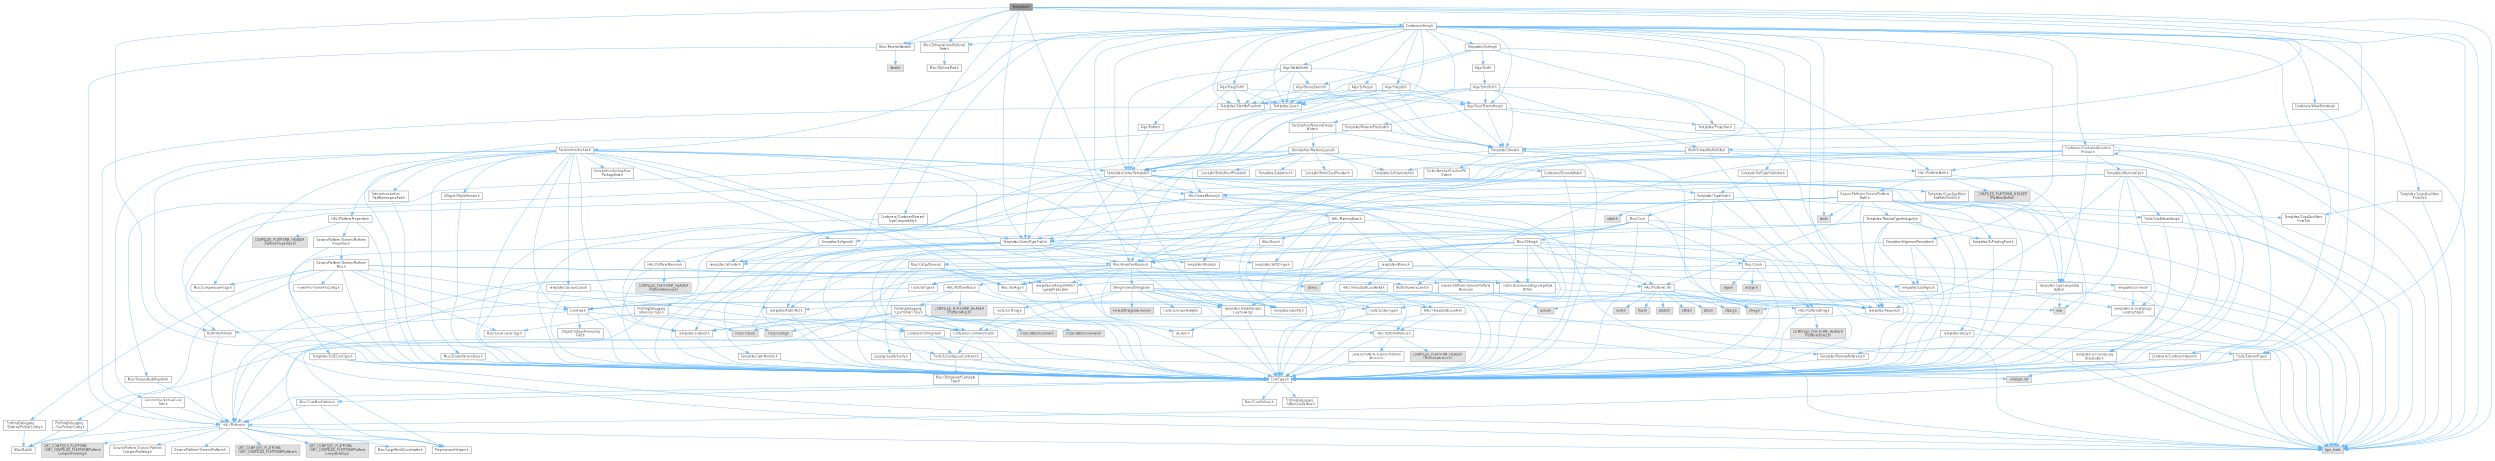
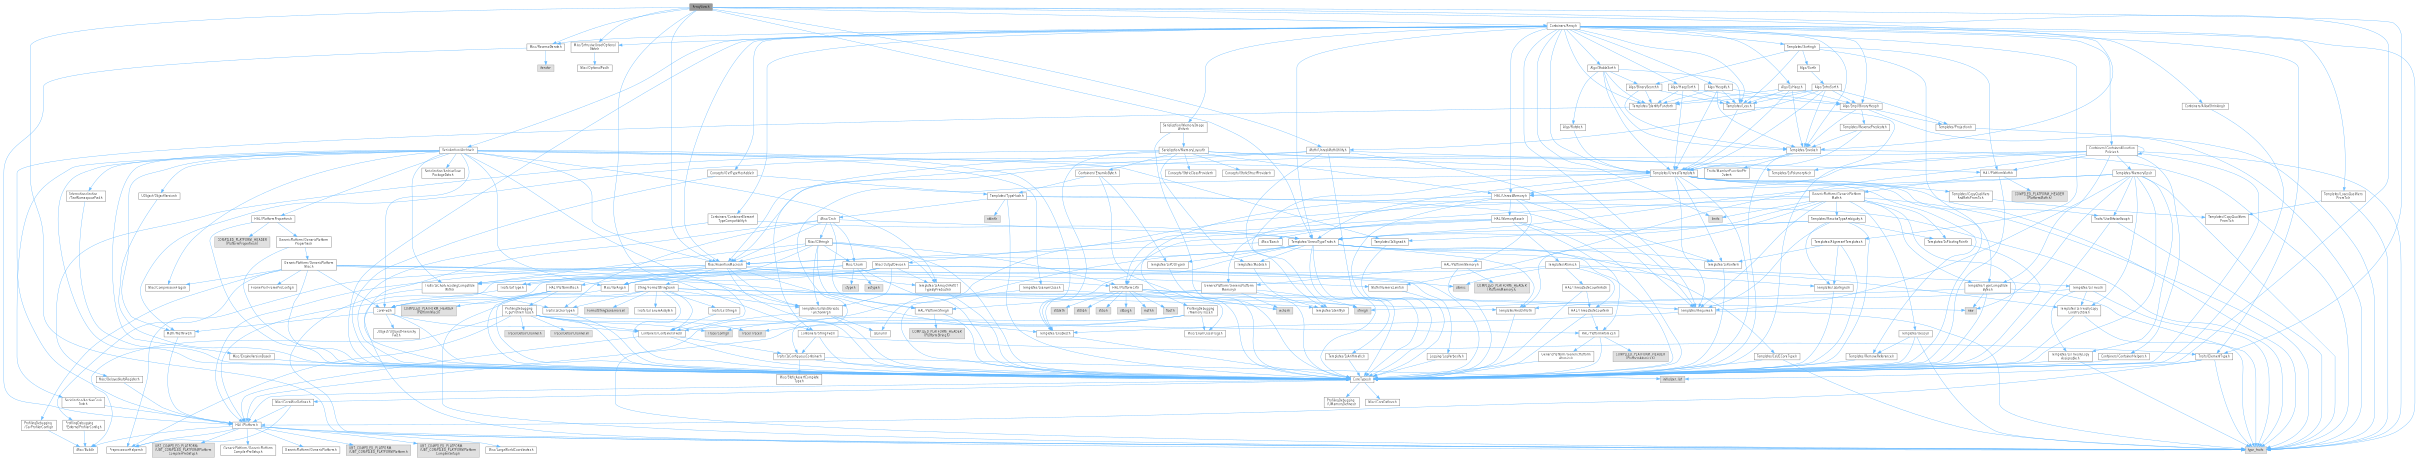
  digraph {
    fontname="Comic Neue"
    node [color=grey40 fillcolor=white fontname="Comic Neue" fontsize=10 shape=box style=filled]
    edge [color=steelblue1 fontname="Comic Neue" fontsize=10 labelfontname=Helvetica labelfontsize=10 style=solid]
    n1 [color=gray40 fillcolor=grey60 fontcolor=black height=0.2 label="ArrayView.h" width=0.4]
    n2 [height=0.2 label="CoreTypes.h" width=0.4]
    n3 [color=grey60 fillcolor="#E0E0E0" height=0.2 label=type_traits width=0.4]
    n4 [height=0.2 label="Containers/ContainersFwd.h" width=0.4]
    n5 [height=0.2 label="Misc/AssertionMacros.h" width=0.4]
    n6 [height=0.2 label="Traits/ElementType.h" width=0.4]
    n7 [height=0.2 label="Misc/ReverseIterate.h" width=0.4]
    n8 [height=0.2 label="Misc/IntrusiveUnsetOptional\lState.h" width=0.4]
    n9 [height=0.2 label="Templates/Invoke.h" width=0.4]
    n10 [height=0.2 label="Templates/UnrealTypeTraits.h" width=0.4]
    n11 [height=0.2 label="Containers/Array.h" width=0.4]
    n12 [height=0.2 label="Math/UnrealMathUtility.h" width=0.4]
    n13 [height=0.2 label="HAL/Platform.h" width=0.4]
    n14 [height=0.2 label="ProfilingDebugging\l/UMemoryDefines.h" width=0.4]
    n15 [height=0.2 label="Misc/CoreMiscDefines.h" width=0.4]
    n16 [height=0.2 label="Misc/CoreDefines.h" width=0.4]
    n17 [height=0.2 label="Traits/IsContiguousContainer.h" width=0.4]
    n18 [height=0.2 label="PreprocessorHelpers.h" width=0.4]
    n19 [height=0.2 label="HAL/PlatformMisc.h" width=0.4]
    n20 [height=0.2 label="Templates/EnableIf.h" width=0.4]
    n21 [height=0.2 label="Templates/IsArrayOrRefOf\lTypeByPredicate.h" width=0.4]
    n22 [height=0.2 label="Templates/IsValidVariadic\lFunctionArg.h" width=0.4]
    n23 [height=0.2 label="Traits/IsCharEncodingCompatible\lWith.h" width=0.4]
    n24 [height=0.2 label="Misc/VarArgs.h" width=0.4]
    n25 [height=0.2 label="String/FormatStringSan.h" width=0.4]
    n26 [color=grey60 fillcolor="#E0E0E0" height=0.2 label=atomic width=0.4]
    n27 [color=grey60 fillcolor="#E0E0E0" height=0.2 label=initializer_list width=0.4]
    n28 [color=grey60 fillcolor="#E0E0E0" height=0.2 label=iterator width=0.4]
    n29 [height=0.2 label="Misc/OptionalFwd.h" width=0.4]
    n30 [height=0.2 label="Traits/MemberFunctionPtr\lOuter.h" width=0.4]
    n31 [height=0.2 label="Templates/UnrealTemplate.h" width=0.4]
    n32 [height=0.2 label="IsEnum.h" width=0.4]
    n33 [height=0.2 label="Templates/IsPointer.h" width=0.4]
    n34 [height=0.2 label="Templates/AndOrNot.h" width=0.4]
    n35 [height=0.2 label="Templates/IsTriviallyCopy\lConstructible.h" width=0.4]
    n36 [height=0.2 label="Templates/IsArithmetic.h" width=0.4]
    n37 [height=0.2 label="Templates/Models.h" width=0.4]
    n38 [height=0.2 label="Templates/IsPODType.h" width=0.4]
    n39 [height=0.2 label="Templates/IsUECoreType.h" width=0.4]
    n40 [height=0.2 label="Templates/Requires.h" width=0.4]
    n41 [height=0.2 label="HAL/UnrealMemory.h" width=0.4]
    n42 [height=0.2 label="Containers/AllowShrinking.h" width=0.4]
    n43 [height=0.2 label="Containers/ContainerAllocation\lPolicies.h" width=0.4]
    n44 [color=grey60 fillcolor="#E0E0E0" height=0.2 label=limits width=0.4]
    n45 [height=0.2 label="Containers/ContainerElement\lTypeCompatibility.h" width=0.4]
    n46 [height=0.2 label="Serialization/Archive.h" width=0.4]
    n47 [height=0.2 label="Serialization/MemoryImage\lWriter.h" width=0.4]
    n48 [height=0.2 label="Algo/Heapify.h" width=0.4]
    n49 [height=0.2 label="Algo/Impl/BinaryHeap.h" width=0.4]
    n50 [height=0.2 label="Templates/IdentityFunctor.h" width=0.4]
    n51 [height=0.2 label="Templates/Less.h" width=0.4]
    n52 [height=0.2 label="Algo/HeapSort.h" width=0.4]
    n53 [height=0.2 label="Algo/IsHeap.h" width=0.4]
    n54 [height=0.2 label="Algo/StableSort.h" width=0.4]
    n55 [height=0.2 label="Concepts/GetTypeHashable.h" width=0.4]
    n56 [height=0.2 label="Templates/LosesQualifiers\lFromTo.h" width=0.4]
    n57 [height=0.2 label="Templates/Sorting.h" width=0.4]
    n58 [height=0.2 label="Templates/AlignmentTemplates.h" width=0.4]
    n59 [height=0.2 label="Math/MathFwd.h" width=0.4]
    n60 [height=0.2 label="Templates/Identity.h" width=0.4]
    n61 [height=0.2 label="HAL/PlatformMath.h" width=0.4]
    n62 [height=0.2 label="Misc/Build.h" width=0.4]
    n63 [height=0.2 label="Misc/LargeWorldCoordinates.h" width=0.4]
    n64 [color=grey60 fillcolor="#E0E0E0" height=0.2 label="UBT_COMPILED_PLATFORM\l/UBT_COMPILED_PLATFORMPlatform\lCompilerPreSetup.h" width=0.4]
    n65 [height=0.2 label="GenericPlatform/GenericPlatform\lCompilerPreSetup.h" width=0.4]
    n66 [height=0.2 label="GenericPlatform/GenericPlatform.h" width=0.4]
    n67 [color=grey60 fillcolor="#E0E0E0" height=0.2 label="UBT_COMPILED_PLATFORM\l/UBT_COMPILED_PLATFORMPlatform.h" width=0.4]
    n68 [color=grey60 fillcolor="#E0E0E0" height=0.2 label="UBT_COMPILED_PLATFORM\l/UBT_COMPILED_PLATFORMPlatform\lCompilerSetup.h" width=0.4]
    n69 [height=0.2 label="Misc/StaticAssertComplete\lType.h" width=0.4]
    n70 [color=grey60 fillcolor="#E0E0E0" height=0.2 label="COMPILED_PLATFORM_HEADER\l(PlatformMisc.h)" width=0.4]
    n71 [height=0.2 label="ProfilingDebugging\l/CpuProfilerTrace.h" width=0.4]
    n72 [height=0.2 label="CoreFwd.h" width=0.4]
    n73 [height=0.2 label="Traits/IsCharType.h" width=0.4]
    n74 [height=0.2 label="Traits/IsTEnumAsByte.h" width=0.4]
    n75 [height=0.2 label="Traits/IsTString.h" width=0.4]
    n76 [color=grey60 fillcolor="#E0E0E0" height=0.2 label="FormatStringSanErrors.inl" width=0.4]
    n77 [height=0.2 label="GenericPlatform/GenericPlatform\lMisc.h" width=0.4]
    n78 [height=0.2 label="Containers/StringFwd.h" width=0.4]
    n79 [height=0.2 label="FramePro/FrameProConfig.h" width=0.4]
    n80 [height=0.2 label="HAL/PlatformCrt.h" width=0.4]
    n81 [height=0.2 label="Math/NumericLimits.h" width=0.4]
    n82 [height=0.2 label="Misc/CompressionFlags.h" width=0.4]
    n83 [height=0.2 label="Misc/EnumClassFlags.h" width=0.4]
    n84 [height=0.2 label="ProfilingDebugging\l/CsvProfilerConfig.h" width=0.4]
    n85 [height=0.2 label="ProfilingDebugging\l/ExternalProfilerConfig.h" width=0.4]
    n86 [height=0.2 label="HAL/PlatformAtomics.h" width=0.4]
    n87 [color=grey60 fillcolor="#E0E0E0" height=0.2 label="Trace/Config.h" width=0.4]
    n88 [color=grey60 fillcolor="#E0E0E0" height=0.2 label="Trace/Detail/Channel.h" width=0.4]
    n89 [color=grey60 fillcolor="#E0E0E0" height=0.2 label="Trace/Detail/Channel.inl" width=0.4]
    n90 [color=grey60 fillcolor="#E0E0E0" height=0.2 label="Trace/Trace.h" width=0.4]
    n91 [height=0.2 label="UObject/UObjectHierarchy\lFwd.h" width=0.4]
    n92 [color=grey60 fillcolor="#E0E0E0" height=0.2 label=new width=0.4]
    n93 [color=grey60 fillcolor="#E0E0E0" height=0.2 label="wchar.h" width=0.4]
    n94 [color=grey60 fillcolor="#E0E0E0" height=0.2 label="stddef.h" width=0.4]
    n95 [color=grey60 fillcolor="#E0E0E0" height=0.2 label="stdlib.h" width=0.4]
    n96 [color=grey60 fillcolor="#E0E0E0" height=0.2 label="stdio.h" width=0.4]
    n97 [color=grey60 fillcolor="#E0E0E0" height=0.2 label="stdarg.h" width=0.4]
    n98 [color=grey60 fillcolor="#E0E0E0" height=0.2 label="math.h" width=0.4]
    n99 [color=grey60 fillcolor="#E0E0E0" height=0.2 label="float.h" width=0.4]
    n100 [color=grey60 fillcolor="#E0E0E0" height=0.2 label="string.h" width=0.4]
    n101 [height=0.2 label="GenericPlatform/GenericPlatform\lAtomics.h" width=0.4]
    n102 [color=grey60 fillcolor="#E0E0E0" height=0.2 label="COMPILED_PLATFORM_HEADER\l(PlatformAtomics.h)" width=0.4]
    n103 [height=0.2 label="Templates/CopyQualifiers\lAndRefsFromTo.h" width=0.4]
    n104 [height=0.2 label="Templates/RemoveReference.h" width=0.4]
    n105 [height=0.2 label="Templates/TypeCompatible\lBytes.h" width=0.4]
    n106 [height=0.2 label="Traits/UseBitwiseSwap.h" width=0.4]
    n107 [height=0.2 label="GenericPlatform/GenericPlatform\lMemory.h" width=0.4]
    n108 [height=0.2 label="HAL/MemoryBase.h" width=0.4]
    n109 [height=0.2 label="HAL/PlatformMemory.h" width=0.4]
    n110 [height=0.2 label="ProfilingDebugging\l/MemoryTrace.h" width=0.4]
    n111 [height=0.2 label="Templates/CopyQualifiers\lFromTo.h" width=0.4]
    n112 [height=0.2 label="HAL/PlatformString.h" width=0.4]
    n113 [height=0.2 label="Misc/Exec.h" width=0.4]
    n114 [height=0.2 label="Misc/OutputDevice.h" width=0.4]
    n115 [height=0.2 label="Templates/Atomic.h" width=0.4]
    n116 [color=grey60 fillcolor="#E0E0E0" height=0.2 label="COMPILED_PLATFORM_HEADER\l(PlatformMemory.h)" width=0.4]
    n117 [color=grey60 fillcolor="#E0E0E0" height=0.2 label="COMPILED_PLATFORM_HEADER\l(PlatformString.h)" width=0.4]
    n118 [height=0.2 label="Logging/LogVerbosity.h" width=0.4]
    n119 [height=0.2 label="HAL/ThreadSafeCounter.h" width=0.4]
    n120 [height=0.2 label="HAL/ThreadSafeCounter64.h" width=0.4]
    n121 [height=0.2 label="Templates/IsIntegral.h" width=0.4]
    n122 [height=0.2 label="Templates/IsTrivial.h" width=0.4]
    n123 [height=0.2 label="Traits/IntType.h" width=0.4]
    n124 [height=0.2 label="Templates/IsTriviallyCopy\lAssignable.h" width=0.4]
    n125 [height=0.2 label="Containers/ContainerHelpers.h" width=0.4]
    n126 [height=0.2 label="Templates/IsPolymorphic.h" width=0.4]
    n127 [height=0.2 label="Templates/MemoryOps.h" width=0.4]
    n128 [height=0.2 label="Templates/IsSigned.h" width=0.4]
    n129 [height=0.2 label="HAL/PlatformProperties.h" width=0.4]
    n130 [height=0.2 label="Internationalization\l/TextNamespaceFwd.h" width=0.4]
    n131 [height=0.2 label="Misc/EngineVersionBase.h" width=0.4]
    n132 [height=0.2 label="Serialization/ArchiveCook\lData.h" width=0.4]
    n133 [height=0.2 label="Serialization/ArchiveSave\lPackageData.h" width=0.4]
    n134 [height=0.2 label="Templates/IsEnumClass.h" width=0.4]
    n135 [height=0.2 label="UObject/ObjectVersion.h" width=0.4]
    n136 [height=0.2 label="Serialization/MemoryLayout.h" width=0.4]
    n137 [height=0.2 label="Templates/Projection.h" width=0.4]
    n138 [height=0.2 label="Templates/ReversePredicate.h" width=0.4]
    n139 [height=0.2 label="Algo/BinarySearch.h" width=0.4]
    n140 [height=0.2 label="Algo/Rotate.h" width=0.4]
    n141 [height=0.2 label="Templates/TypeHash.h" width=0.4]
    n142 [height=0.2 label="Algo/Sort.h" width=0.4]
    n143 [height=0.2 label="GenericPlatform/GenericPlatform\lMath.h" width=0.4]
    n144 [color=grey60 fillcolor="#E0E0E0" height=0.2 label="COMPILED_PLATFORM_HEADER\l(PlatformMath.h)" width=0.4]
    n145 [height=0.2 label="Templates/Decay.h" width=0.4]
    n146 [height=0.2 label="Templates/IsFloatingPoint.h" width=0.4]
    n147 [height=0.2 label="Templates/ResolveTypeAmbiguity.h" width=0.4]
    n148 [height=0.2 label="GenericPlatform/GenericPlatform\lProperties.h" width=0.4]
    n149 [color=grey60 fillcolor="#E0E0E0" height=0.2 label="COMPILED_PLATFORM_HEADER\l(PlatformProperties.h)" width=0.4]
    n150 [height=0.2 label="Concepts/StaticClassProvider.h" width=0.4]
    n151 [height=0.2 label="Concepts/StaticStructProvider.h" width=0.4]
    n152 [height=0.2 label="Containers/EnumAsByte.h" width=0.4]
    n153 [height=0.2 label="Misc/DelayedAutoRegister.h" width=0.4]
-   n154 [height=0.2 label="Templates/IsAbstract.h" width=0.4]
    n155 [height=0.2 label="Misc/Crc.h" width=0.4]
    n156 [color=grey60 fillcolor="#E0E0E0" height=0.2 label="stdint.h" width=0.4]
    n157 [height=0.2 label="Misc/CString.h" width=0.4]
    n158 [height=0.2 label="Misc/Char.h" width=0.4]
    n159 [color=grey60 fillcolor="#E0E0E0" height=0.2 label="ctype.h" width=0.4]
    n160 [color=grey60 fillcolor="#E0E0E0" height=0.2 label="wctype.h" width=0.4]
    n161 [height=0.2 label="Algo/IntroSort.h" width=0.4]
    n1 -> n2
    n1 -> n3
    n1 -> n4
    n1 -> n5
    n1 -> n6
    n1 -> n7
    n1 -> n8
    n1 -> n9
    n1 -> n10
    n1 -> n11
    n1 -> n12
    n2 -> n13
    n2 -> n14
    n2 -> n15
    n2 -> n16
    n4 -> n2
    n4 -> n13
    n4 -> n17
    n5 -> n2
    n5 -> n13
    n5 -> n18
    n5 -> n19
    n5 -> n20
    n5 -> n21
    n5 -> n22
    n5 -> n23
    n5 -> n24
    n5 -> n25
    n5 -> n26
    n6 -> n3
    n6 -> n13
    n6 -> n27
    n7 -> n13
    n7 -> n28
    n8 -> n29
    n9 -> n2
    n9 -> n3
    n9 -> n30
    n9 -> n31
    n10 -> n2
    n10 -> n5
    n10 -> n20
    n10 -> n32
    n10 -> n33
    n10 -> n34
    n10 -> n35
    n10 -> n36
    n10 -> n37
    n10 -> n38
    n10 -> n39
    n11 -> n2
    n11 -> n3
    n11 -> n5
    n11 -> n6
    n11 -> n7
    n11 -> n8
    n11 -> n9
    n11 -> n10
    n11 -> n31
    n11 -> n40
    n11 -> n41
    n11 -> n42
    n11 -> n43
    n11 -> n44
    n11 -> n45
    n11 -> n46
    n11 -> n47
    n11 -> n48
    n11 -> n49
    n11 -> n50
    n11 -> n51
    n11 -> n52
    n11 -> n53
    n11 -> n54
    n11 -> n55
    n11 -> n56
    n11 -> n57
    n11 -> n58
    n12 -> n2
    n12 -> n5
    n12 -> n40
    n12 -> n59
    n12 -> n60
    n12 -> n61
    n13 -> n3
    n13 -> n18
    n13 -> n62
    n13 -> n63
    n13 -> n64
    n13 -> n65
    n13 -> n66
    n13 -> n67
    n13 -> n68
    n15 -> n13
    n15 -> n18
    n17 -> n2
    n17 -> n27
    n17 -> n69
    n19 -> n2
    n19 -> n70
    n19 -> n71
    n19 -> n72
    n20 -> n2
    n21 -> n2
    n22 -> n2
    n22 -> n3
    n22 -> n32
    n23 -> n3
    n23 -> n73
    n24 -> n2
    n25 -> n2
    n25 -> n3
    n25 -> n4
    n25 -> n22
    n25 -> n40
    n25 -> n60
    n25 -> n73
    n25 -> n74
    n25 -> n75
    n25 -> n76
    n31 -> n2
    n31 -> n3
    n31 -> n10
    n31 -> n17
    n31 -> n33
    n31 -> n40
    n31 -> n41
    n31 -> n60
    n31 -> n103
    n31 -> n104
    n31 -> n105
    n31 -> n106
    n33 -> n2
    n34 -> n2
    n35 -> n2
    n35 -> n3
    n36 -> n2
    n37 -> n60
    n38 -> n2
    n39 -> n2
    n39 -> n3
    n40 -> n3
    n40 -> n20
    n41 -> n2
    n41 -> n33
    n41 -> n107
    n41 -> n108
    n41 -> n109
    n41 -> n110
    n42 -> n2
    n43 -> n2
    n43 -> n3
    n43 -> n5
    n43 -> n41
    n43 -> n43
    n43 -> n61
    n43 -> n81
    n43 -> n105
    n43 -> n125
    n43 -> n126
    n43 -> n127
    n45 -> n2
    n45 -> n10
    n46 -> n2
    n46 -> n5
    n46 -> n20
    n46 -> n21
    n46 -> n22
    n46 -> n23
    n46 -> n24
    n46 -> n31
    n46 -> n59
    n46 -> n72
    n46 -> n82
    n46 -> n128
    n46 -> n129
    n46 -> n130
    n46 -> n131
    n46 -> n132
    n46 -> n133
    n46 -> n134
    n46 -> n135
    n47 -> n2
    n47 -> n136
    n48 -> n9
    n48 -> n31
    n48 -> n49
    n48 -> n50
    n48 -> n51
    n49 -> n3
    n49 -> n9
    n49 -> n137
    n49 -> n138
    n50 -> n13
    n51 -> n2
    n51 -> n31
    n52 -> n31
    n52 -> n49
    n52 -> n50
    n52 -> n51
    n53 -> n9
    n53 -> n31
    n53 -> n49
    n53 -> n50
    n53 -> n51
    n54 -> n9
    n54 -> n31
    n54 -> n50
    n54 -> n51
    n54 -> n139
    n54 -> n140
    n55 -> n2
    n55 -> n141
    n56 -> n3
    n56 -> n111
    n57 -> n2
    n57 -> n51
    n57 -> n61
    n57 -> n139
    n57 -> n142
    n58 -> n2
    n58 -> n33
    n58 -> n121
    n59 -> n13
    n61 -> n2
    n61 -> n143
    n61 -> n144
    n71 -> n2
    n71 -> n4
    n71 -> n18
    n71 -> n62
    n71 -> n86
    n71 -> n87
    n71 -> n88
    n71 -> n89
    n71 -> n90
    n72 -> n2
    n72 -> n4
    n72 -> n59
    n72 -> n91
    n73 -> n2
    n75 -> n4
    n77 -> n2
    n77 -> n72
    n77 -> n78
    n77 -> n79
    n77 -> n80
    n77 -> n81
    n77 -> n82
    n77 -> n83
    n77 -> n84
    n77 -> n85
    n78 -> n2
    n78 -> n6
    n78 -> n17
    n80 -> n92
    n80 -> n93
    n80 -> n94
    n80 -> n95
    n80 -> n96
    n80 -> n97
    n80 -> n98
    n80 -> n99
    n80 -> n100
    n81 -> n2
    n84 -> n62
    n85 -> n62
    n86 -> n2
    n86 -> n101
    n86 -> n102
    n101 -> n2
    n103 -> n111
    n104 -> n2
    n105 -> n2
    n105 -> n3
    n105 -> n92
    n105 -> n100
    n106 -> n2
    n106 -> n3
    n107 -> n2
    n107 -> n72
    n107 -> n93
    n107 -> n100
    n107 -> n112
    n108 -> n2
    n108 -> n80
    n108 -> n86
    n108 -> n113
    n108 -> n114
    n108 -> n115
    n109 -> n2
    n109 -> n107
    n109 -> n116
    n110 -> n13
    n110 -> n83
    n110 -> n87
    n110 -> n90
    n112 -> n2
    n112 -> n117
    n113 -> n2
    n113 -> n5
    n114 -> n2
    n114 -> n21
    n114 -> n22
    n114 -> n23
    n114 -> n24
    n114 -> n72
    n114 -> n118
    n115 -> n26
    n115 -> n119
    n115 -> n120
    n115 -> n121
    n115 -> n122
    n115 -> n123
    n118 -> n2
    n119 -> n2
    n119 -> n86
    n120 -> n2
    n120 -> n119
    n121 -> n2
    n122 -> n3
    n122 -> n34
    n122 -> n35
    n122 -> n124
    n123 -> n13
    n124 -> n2
    n124 -> n3
    n125 -> n2
    n127 -> n2
    n127 -> n3
    n127 -> n10
    n127 -> n35
    n127 -> n40
    n127 -> n41
    n127 -> n92
    n127 -> n106
    n127 -> n124
    n128 -> n2
    n129 -> n2
    n129 -> n148
    n129 -> n149
    n130 -> n2
    n131 -> n2
    n132 -> n13
    n134 -> n2
    n134 -> n34
    n135 -> n2
    n136 -> n20
    n136 -> n31
    n136 -> n37
    n136 -> n41
    n136 -> n78
    n136 -> n126
    n136 -> n150
    n136 -> n151
    n136 -> n152
    n136 -> n153
-   n136 -> n154
    n137 -> n3
    n138 -> n9
    n138 -> n31
    n139 -> n9
    n139 -> n50
    n139 -> n51
    n140 -> n31
    n141 -> n2
    n141 -> n3
    n141 -> n40
    n141 -> n155
    n141 -> n156
    n142 -> n161
    n143 -> n2
    n143 -> n3
    n143 -> n4
    n143 -> n10
    n143 -> n34
    n143 -> n40
    n143 -> n44
    n143 -> n80
    n143 -> n105
    n143 -> n145
    n143 -> n146
    n143 -> n147
    n145 -> n2
    n145 -> n3
    n145 -> n104
    n146 -> n2
    n147 -> n2
    n147 -> n10
    n147 -> n40
    n147 -> n121
    n147 -> n128
    n147 -> n146
    n148 -> n2
    n148 -> n77
    n152 -> n2
    n152 -> n38
    n152 -> n141
    n153 -> n13
    n155 -> n2
    n155 -> n5
    n155 -> n10
    n155 -> n73
    n155 -> n112
    n155 -> n157
    n155 -> n158
    n157 -> n2
    n157 -> n5
    n157 -> n21
    n157 -> n22
    n157 -> n23
    n157 -> n24
    n157 -> n80
    n157 -> n112
    n157 -> n158
    n158 -> n2
    n158 -> n3
    n158 -> n123
    n158 -> n159
    n158 -> n160
    n161 -> n9
    n161 -> n12
    n161 -> n31
    n161 -> n49
    n161 -> n50
    n161 -> n51
    n161 -> n137
  }
